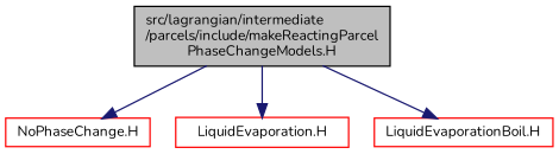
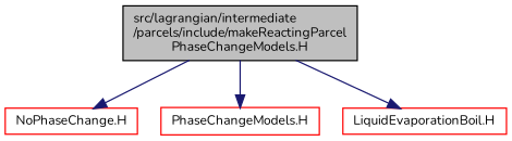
  digraph {
    fontname=Nunito
    node [color=red fontname=Nunito fontsize=10 shape=record]
    edge [color=midnightblue fontname=Nunito fontsize=10 labelfontname=FreeSans labelfontsize=10 style=solid]
    n1 [color=black fillcolor=grey75 fontcolor=black height=0.2 label="src/lagrangian/intermediate\l/parcels/include/makeReactingParcel\lPhaseChangeModels.H" style=filled width=0.4]
    n2 [height=0.2 label="NoPhaseChange.H" width=0.4]
-   n3 [height=0.2 label="LiquidEvaporation.H" width=0.4]
+   n3 [height=0.2 label="PhaseChangeModels.H" width=0.4]
    n4 [height=0.2 label="LiquidEvaporationBoil.H" width=0.4]
    n1 -> n2
    n1 -> n3
    n1 -> n4
  }
